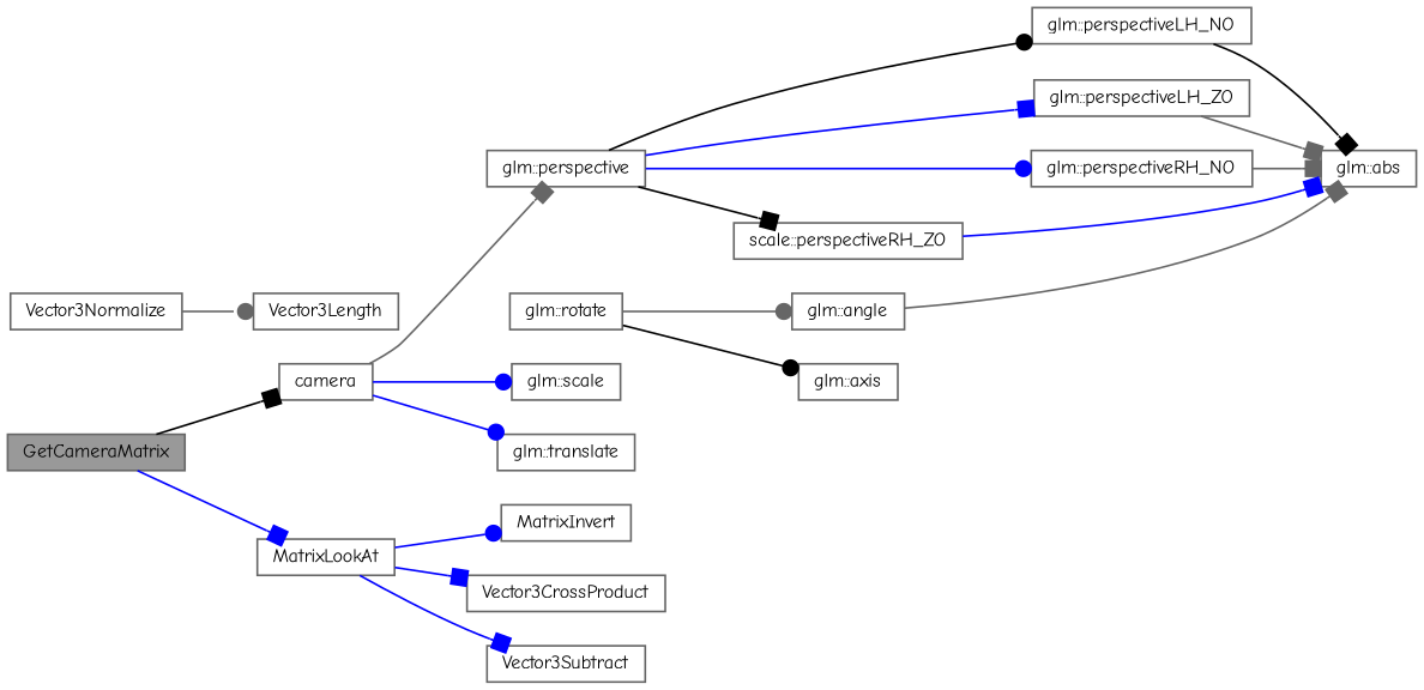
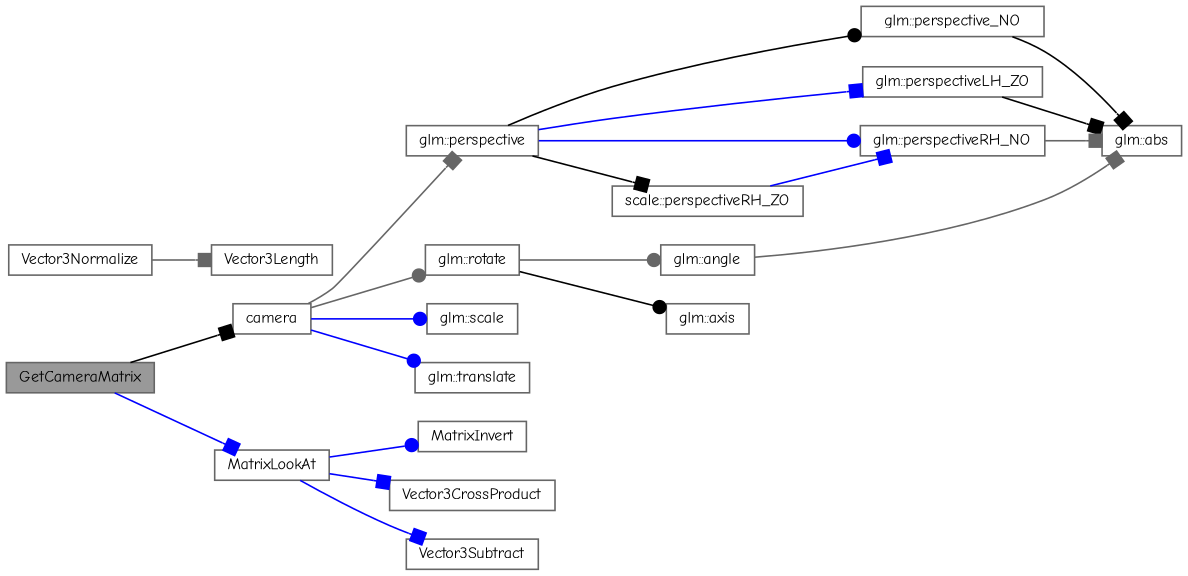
  digraph {
    fontname="Comic Neue"
    rankdir=LR
    node [color=grey40 fillcolor=white fontname="Comic Neue" fontsize=10 shape=box style=filled]
    edge [arrowhead=box color=blue fontname="Comic Neue" fontsize=10 labelfontname=Helvetica labelfontsize=10 style=solid]
    n1 [color=gray40 fillcolor=grey60 fontcolor=black height=0.2 label=GetCameraMatrix width=0.4]
    n2 [height=0.2 label=camera width=0.4]
    n3 [height=0.2 label=MatrixLookAt width=0.4]
    n4 [height=0.2 label="glm::perspective" width=0.4]
    n5 [height=0.2 label="glm::rotate" width=0.4]
    n6 [height=0.2 label="glm::scale" width=0.4]
    n7 [height=0.2 label="glm::translate" width=0.4]
    n8 [height=0.2 label=MatrixInvert width=0.4]
    n9 [height=0.2 label=Vector3CrossProduct width=0.4]
    n10 [height=0.2 label=Vector3Subtract width=0.4]
-   n11 [height=0.2 label="glm::perspectiveLH_NO" width=0.4]
+   n11 [height=0.2 label="glm::perspective_NO" width=0.4]
    n12 [height=0.2 label="glm::perspectiveLH_ZO" width=0.4]
    n13 [height=0.2 label="glm::perspectiveRH_NO" width=0.4]
    n14 [height=0.2 label="scale::perspectiveRH_ZO" width=0.4]
    n15 [height=0.2 label="glm::angle" width=0.4]
    n16 [height=0.2 label="glm::axis" width=0.4]
    n17 [height=0.2 label="glm::abs" width=0.4]
    n18 [height=0.2 label=Vector3Normalize width=0.4]
    n19 [height=0.2 label=Vector3Length width=0.4]
    n1 -> n2 [color=black]
    n1 -> n3
    n2 -> n4 [color=gray40]
+   n2 -> n5 [arrowhead=dot color=gray40]
    n2 -> n6 [arrowhead=dot]
    n2 -> n7 [arrowhead=dot]
    n3 -> n8 [arrowhead=dot]
    n3 -> n9
    n3 -> n10
    n4 -> n11 [arrowhead=dot color=black]
    n4 -> n12
    n4 -> n13 [arrowhead=dot]
    n4 -> n14 [color=black]
    n5 -> n15 [arrowhead=dot color=gray40]
    n5 -> n16 [arrowhead=dot color=black]
    n11 -> n17 [color=black]
-   n12 -> n17 [color=gray40]
+   n12 -> n17 [color=black]
    n13 -> n17 [color=gray40]
-   n14 -> n17
+   n14 -> n13
    n15 -> n17 [color=gray40]
-   n18 -> n19 [arrowhead=dot color=gray40]
+   n18 -> n19 [color=gray40]
  }
